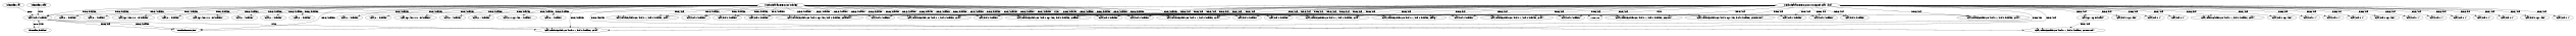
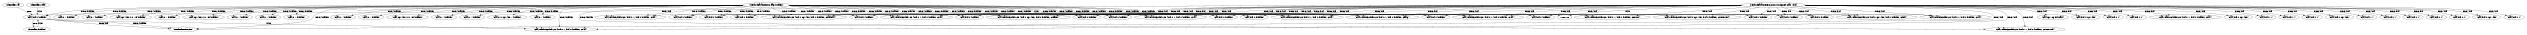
  digraph {
    n1 [label="(Call,buf + buf_len)"]
    n2 [label="(Identifier,buf_len)"]
    n3 [label="(Call,read_u32_leb128 (buf + 1, buf + buf_len, &val))"]
    n4 [label="(MethodReturn,int)"]
    n5 [label="(MethodParameterIn,const unsigned char *buf)"]
    n6 [label="(Call,buf + buf_len)"]
    n7 [label="(Call,buf + buf_len)"]
    n8 [label="(Call,buf + buf_len)"]
    n9 [label="(Call,read_i64_leb128 (buf + 1, buf + buf_len, &val))"]
    n10 [label="(Call,buf + buf_len)"]
    n11 [label="(Call,buf + op->len)"]
    n12 [label="(Call,buf + 1)"]
    n13 [label="(Call,buf + 1)"]
    n14 [label="(Call,read_u64_leb128 (buf + 1, buf + buf_len, &val))"]
    n15 [label="(Call,read_u32_leb128 (buf + 1, buf + buf_len, &flag))"]
    n16 [label="(Call,read_i32_leb128 (buf + 1, buf + buf_len, &val))"]
    n17 [label="(Call,buf + op->len)"]
    n18 [label="(Call,read_u32_leb128 (buf + op->len, buf + buf_len, &reserved))"]
    n19 [label="(Call,buf + buf_len)"]
    n20 [label="(Call,buf + 1)"]
    n21 [label="(Call,read_i32_leb128 (buf + 1, buf + buf_len, &val))"]
    n22 [label="(Call,buf + 1)"]
    n23 [label="(Call,buf + buf_len)"]
    n24 [label="(Call,buf + 1)"]
    n25 [label="(Call,read_u32_leb128 (buf + op->len, buf + buf_len, &table[i]))"]
    n26 [label="(Call,buf + buf_len)"]
    n27 [label="(Call,op->op = buf[0])"]
    n28 [label="(Call,read_u32_leb128 (buf + 1, buf + buf_len, &count))"]
    n29 [label="(Call,buf + buf_len)"]
    n30 [label="(Call,buf + op->len)"]
    n31 [label="(Call,buf + 1)"]
    n32 [label="(Call,buf + buf_len)"]
+   n33 [label="(Call,read_u32_leb128 (buf + op->len, buf + buf_len, &def))"]
    n34 [label="(Call,buf + 1)"]
    n35 [label="(Call,read_u32_leb128 (buf + 1, buf + buf_len, &reserved))"]
    n36 [label="(Call,buf + buf_len)"]
    n37 [label="(Call,read_u32_leb128 (buf + 1, buf + buf_len, &val))"]
    n38 [label="(Call,buf + 1)"]
    n39 [label="(Call,read_u32_leb128 (buf + op->len, buf + buf_len, &offset))"]
    n40 [label="(Call,buf + 1)"]
    n41 [label="(Call,buf + 1)"]
    n42 [label="(Call,buf + op->len)"]
    n43 [label="(Call,buf + buf_len)"]
    n44 [label="(Call,buf + buf_len)"]
    n45 [label="(Call,read_u32_leb128 (buf + 1, buf + buf_len, &val))"]
    n46 [label="(Call,buf + buf_len)"]
    n47 [label="(Call,buf + 1)"]
    n48 [label="(Call,read_u32_leb128 (buf + 1, buf + buf_len, &val))"]
    n49 [label="(Call,buf + buf_len)"]
    1000100
-   n51 [label="(MethodParameterIn,int buf_len)"]
+   n51 [label="(MethodParameterIn,flag buf_len)"]
    n52 [label="(Call,n < buf_len)"]
    n53 [label="(Call,n < buf_len)"]
    n54 [label="(Call,op->len + n <= buf_len)"]
    n55 [label="(Call,n < buf_len)"]
    n56 [label="(Call,n < buf_len)"]
    n57 [label="(Call,n + op->len < buf_len)"]
    n58 [label="(Call,n < buf_len)"]
    n59 [label="(Call,n < buf_len)"]
    n60 [label="(Call,n < buf_len)"]
    n61 [label="(Call,op->len + n <= buf_len)"]
    n62 [label="(Call,n < buf_len)"]
    n63 [label="(Call,op->len + n <= buf_len)"]
    n64 [label="(Call,n < buf_len)"]
    n65 [label="(Call,n < buf_len)"]
    n66 [label="(Call,n < buf_len)"]
    n67 [label="(Identifier,val)"]
    n68 [label="(Identifier,read)"]
    n1 -> n2 [label="CFG: "]
    n1 -> n3 [label="AST: "]
    n1 -> n4 [label="DDG: buf"]
    n1 -> n4 [label="DDG: buf_len"]
    n2 -> n1 [label="AST: "]
    n5 -> n1 [label="DDG: buf"]
    n5 -> n3 [label="DDG: buf"]
-   n5 -> n4 [label="DDG: len"]
+   n5 -> n4 [label="DDG: buf"]
    n5 -> n6 [label="DDG: buf"]
    n5 -> n7 [label="DDG: buf"]
    n5 -> n8 [label="DDG: buf"]
    n5 -> n9 [label="DDG: buf"]
    n5 -> n10 [label="DDG: buf"]
    n5 -> n11 [label="DDG: buf"]
    n5 -> n12 [label="DDG: buf"]
    n5 -> n13 [label="DDG: buf"]
    n5 -> n14 [label="DDG: buf"]
    n5 -> n15 [label="DDG: buf"]
    n5 -> n16 [label="DDG: buf"]
    n5 -> n17 [label="DDG: buf"]
    n5 -> n18 [label="DDG: buf"]
    n5 -> n19 [label="DDG: buf"]
    n5 -> n20 [label="DDG: buf"]
    n5 -> n21 [label="DDG: buf"]
    n5 -> n22 [label="DDG: buf"]
    n5 -> n23 [label="DDG: buf"]
    n5 -> n24 [label="DDG: buf"]
    n5 -> n25 [label="DDG: buf"]
    n5 -> n26 [label="DDG: buf"]
    n5 -> n27 [label="DDG: buf"]
    n5 -> n28 [label="DDG: buf"]
    n5 -> n29 [label="DDG: buf"]
    n5 -> n30 [label="DDG: buf"]
    n5 -> n31 [label="DDG: buf"]
    n5 -> n32 [label="DDG: buf"]
+   n5 -> n33 [label="DDG: buf"]
    n5 -> n34 [label="DDG: buf"]
-   n27 -> n35 [label="DDG: buf"]
+   n5 -> n35 [label="DDG: buf"]
    n5 -> n36 [label="DDG: buf"]
    n5 -> n37 [label="DDG: buf"]
    n5 -> n38 [label="DDG: buf"]
    n5 -> n39 [label="DDG: buf"]
    n5 -> n40 [label="DDG: buf"]
    n5 -> n41 [label="DDG: buf"]
    n5 -> n42 [label="DDG: buf"]
    n5 -> n43 [label="DDG: buf"]
    n5 -> n44 [label="DDG: buf"]
    n5 -> n45 [label="DDG: buf"]
    n5 -> n46 [label="DDG: buf"]
    n5 -> n47 [label="DDG: buf"]
    n5 -> n48 [label="DDG: buf"]
    n5 -> n49 [label="DDG: buf"]
    n5 -> 1000100 [label="AST: "]
    n51 -> n1 [label="DDG: buf_len"]
    n51 -> n3 [label="DDG: buf_len"]
    n51 -> n4 [label="DDG: buf_len"]
    n51 -> n6 [label="DDG: buf_len"]
    n51 -> n7 [label="DDG: buf_len"]
    n51 -> n8 [label="DDG: buf_len"]
    n51 -> n9 [label="DDG: buf_len"]
    n51 -> n10 [label="DDG: buf_len"]
    n51 -> n15 [label="DDG: buf_len"]
    n51 -> n16 [label="DDG: buf_len"]
    n51 -> n18 [label="DDG: buf_len"]
    n51 -> n19 [label="DDG: buf_len"]
    n51 -> n21 [label="DDG: buf_len"]
    n51 -> n23 [label="DDG: buf_len"]
    n51 -> n25 [label="DDG: buf_len"]
    n51 -> n26 [label="DDG: buf_len"]
    n51 -> n28 [label="DDG: buf_len"]
    n51 -> n29 [label="DDG: buf_len"]
    n51 -> n32 [label="DDG: buf_len"]
+   n51 -> n33 [label="DDG: buf_len"]
    n51 -> n35 [label="DDG: len_len"]
    n51 -> n36 [label="DDG: buf_len"]
    n51 -> n37 [label="DDG: buf_len"]
    n51 -> n39 [label="DDG: buf_len"]
    n51 -> n43 [label="DDG: buf_len"]
    n51 -> n44 [label="DDG: buf_len"]
    n51 -> n45 [label="DDG: buf_len"]
    n51 -> n46 [label="DDG: buf_len"]
    n51 -> n48 [label="DDG: buf_len"]
    n51 -> n49 [label="DDG: buf_len"]
    n51 -> 1000100 [label="AST: "]
    n51 -> n52 [label="DDG: buf_len"]
    n51 -> n53 [label="DDG: buf_len"]
    n51 -> n54 [label="DDG: buf_len"]
    n51 -> n55 [label="DDG: buf_len"]
    n51 -> n56 [label="DDG: buf_len"]
    n51 -> n57 [label="DDG: buf_len"]
    n51 -> n58 [label="DDG: buf_len"]
    n51 -> n59 [label="DDG: buf_len"]
    n51 -> n60 [label="DDG: buf_len"]
    n51 -> n61 [label="DDG: buf_len"]
    n51 -> n62 [label="DDG: buf_len"]
    n51 -> n63 [label="DDG: buf_len"]
    n51 -> n64 [label="DDG: buf_len"]
    n51 -> n65 [label="DDG: buf_len"]
    n51 -> n66 [label="DDG: buf_len"]
    n67 -> n1 [label="CFG: "]
    n68 -> n1 [label="AST: "]
  }
